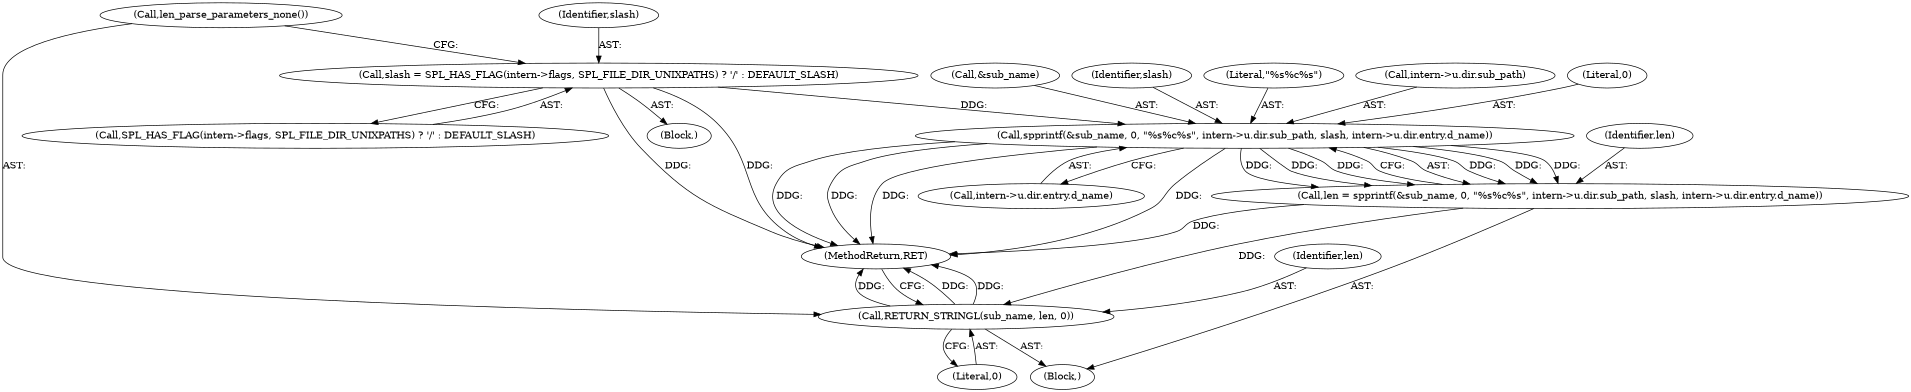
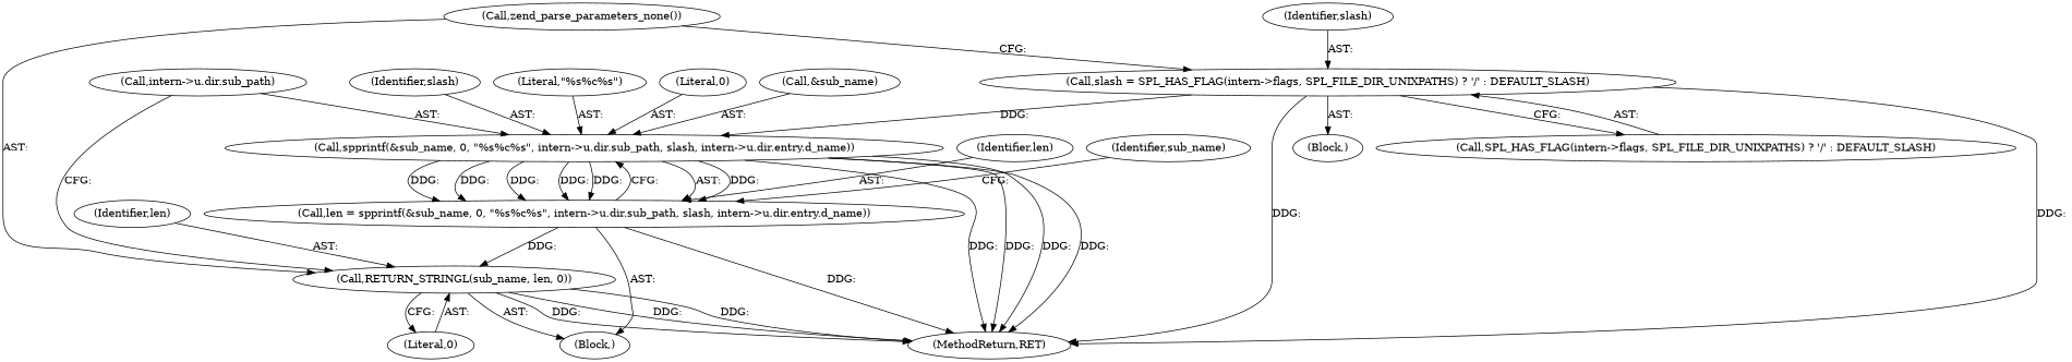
  digraph {
    n1 [label="(Call,spprintf(&sub_name, 0, \"%s%c%s\", intern->u.dir.sub_path, slash, intern->u.dir.entry.d_name))"]
    n2 [label="(Call,len = spprintf(&sub_name, 0, \"%s%c%s\", intern->u.dir.sub_path, slash, intern->u.dir.entry.d_name))"]
-   n3 [label="(Call,intern->u.dir.entry.d_name)"]
    n4 [label="(MethodReturn,RET)"]
    n5 [label="(Call,RETURN_STRINGL(sub_name, len, 0))"]
    n6 [label="(Block,)"]
    n7 [label="(Call,slash = SPL_HAS_FLAG(intern->flags, SPL_FILE_DIR_UNIXPATHS) ? '/' : DEFAULT_SLASH)"]
    n8 [label="(Block,)"]
    n9 [label="(Call,SPL_HAS_FLAG(intern->flags, SPL_FILE_DIR_UNIXPATHS) ? '/' : DEFAULT_SLASH)"]
    n10 [label="(Literal,0)"]
    n11 [label="(Identifier,len)"]
    n12 [label="(Call,&sub_name)"]
+   n13 [label="(Identifier,sub_name)"]
    n14 [label="(Identifier,slash)"]
    n15 [label="(Literal,\"%s%c%s\")"]
-   n16 [label="(Call,len_parse_parameters_none())"]
+   n16 [label="(Call,zend_parse_parameters_none())"]
    n17 [label="(Identifier,slash)"]
    n18 [label="(Call,intern->u.dir.sub_path)"]
    n19 [label="(Literal,0)"]
    n20 [label="(Identifier,len)"]
    n1 -> n2 [label="AST: "]
    n1 -> n2 [label="DDG: "]
    n1 -> n2 [label="DDG: "]
    n1 -> n2 [label="DDG: "]
    n1 -> n2 [label="DDG: "]
    n1 -> n2 [label="DDG: "]
    n1 -> n2 [label="DDG: "]
-   n1 -> n3 [label="CFG: "]
    n1 -> n4 [label="DDG: "]
    n1 -> n4 [label="DDG: "]
    n1 -> n4 [label="DDG: "]
    n1 -> n4 [label="DDG: "]
    n2 -> n1 [label="CFG: "]
    n2 -> n4 [label="DDG: "]
    n2 -> n5 [label="DDG: "]
    n2 -> n6 [label="AST: "]
-   n3 -> n1 [label="AST: "]
-   n4 -> n5 [label="CFG: "]
+   n18 -> n5 [label="CFG: "]
    n5 -> n4 [label="DDG: "]
    n5 -> n4 [label="DDG: "]
    n5 -> n4 [label="DDG: "]
    n5 -> n6 [label="AST: "]
    n5 -> n10 [label="CFG: "]
    n7 -> n1 [label="DDG: "]
    n7 -> n4 [label="DDG: "]
    n7 -> n4 [label="DDG: "]
    n7 -> n8 [label="AST: "]
    n7 -> n9 [label="CFG: "]
    n9 -> n7 [label="AST: "]
    n10 -> n5 [label="AST: "]
    n11 -> n2 [label="AST: "]
    n12 -> n1 [label="AST: "]
+   n13 -> n2 [label="CFG: "]
    n14 -> n1 [label="AST: "]
    n15 -> n1 [label="AST: "]
    n16 -> n5 [label="AST: "]
    n16 -> n7 [label="CFG: "]
    n17 -> n7 [label="AST: "]
    n18 -> n1 [label="AST: "]
    n19 -> n1 [label="AST: "]
    n20 -> n5 [label="AST: "]
  }
